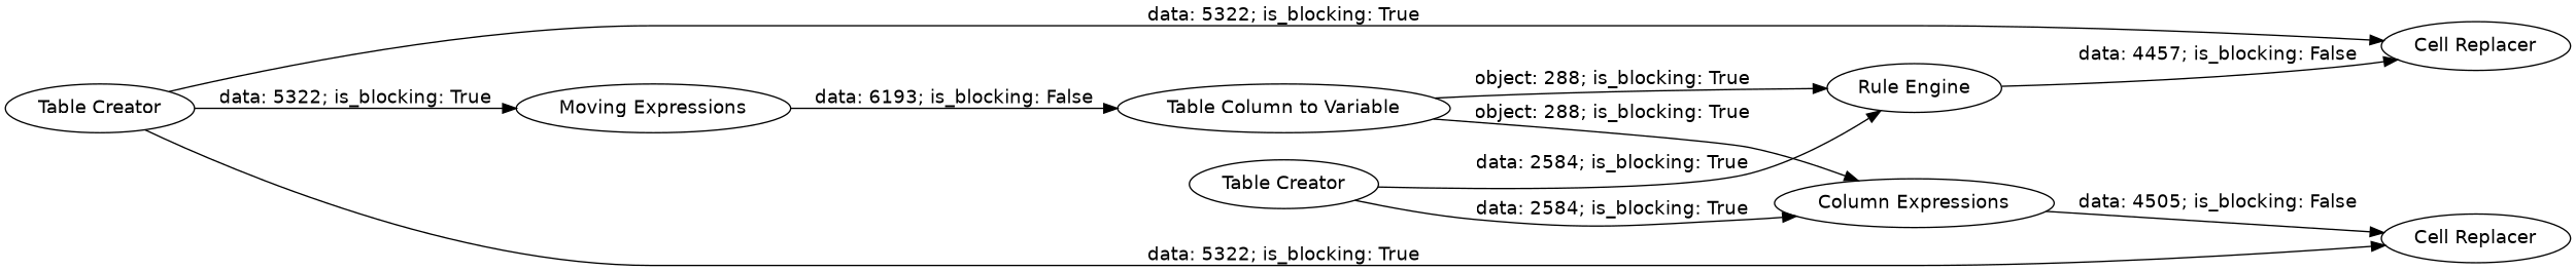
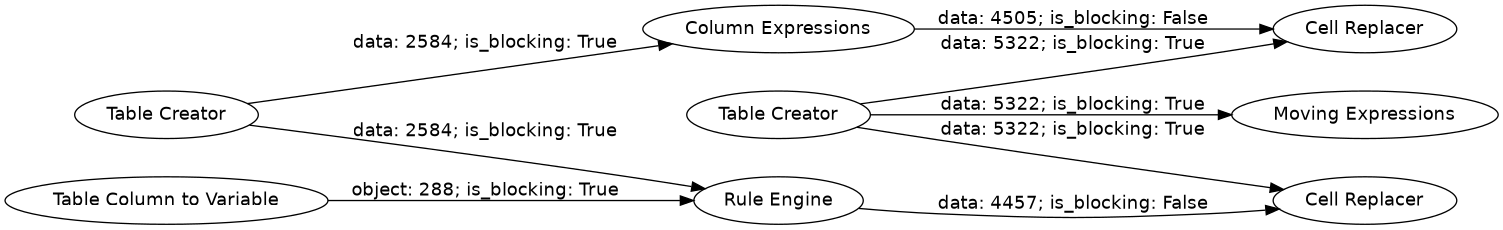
  digraph {
    fontname="DejaVu Sans"
    rankdir=LR
    node [fontname="DejaVu Sans"]
    edge [fontname="DejaVu Sans"]
    n1 [label="Table Creator"]
    n2 [label="Cell Replacer"]
    n3 [label="Moving Expressions"]
    n4 [label="Cell Replacer"]
    n5 [label="Table Column to Variable"]
    n6 [label="Rule Engine"]
    n7 [label="Column Expressions"]
    n8 [label="Table Creator"]
    n1 -> n2 [label="data: 5322; is_blocking: True"]
    n1 -> n3 [label="data: 5322; is_blocking: True"]
    n1 -> n4 [label="data: 5322; is_blocking: True"]
-   n3 -> n5 [label="data: 6193; is_blocking: False"]
    n5 -> n6 [label="object: 288; is_blocking: True"]
-   n5 -> n7 [label="object: 288; is_blocking: True"]
    n6 -> n2 [label="data: 4457; is_blocking: False"]
    n7 -> n4 [label="data: 4505; is_blocking: False"]
    n8 -> n6 [label="data: 2584; is_blocking: True"]
    n8 -> n7 [label="data: 2584; is_blocking: True"]
  }
